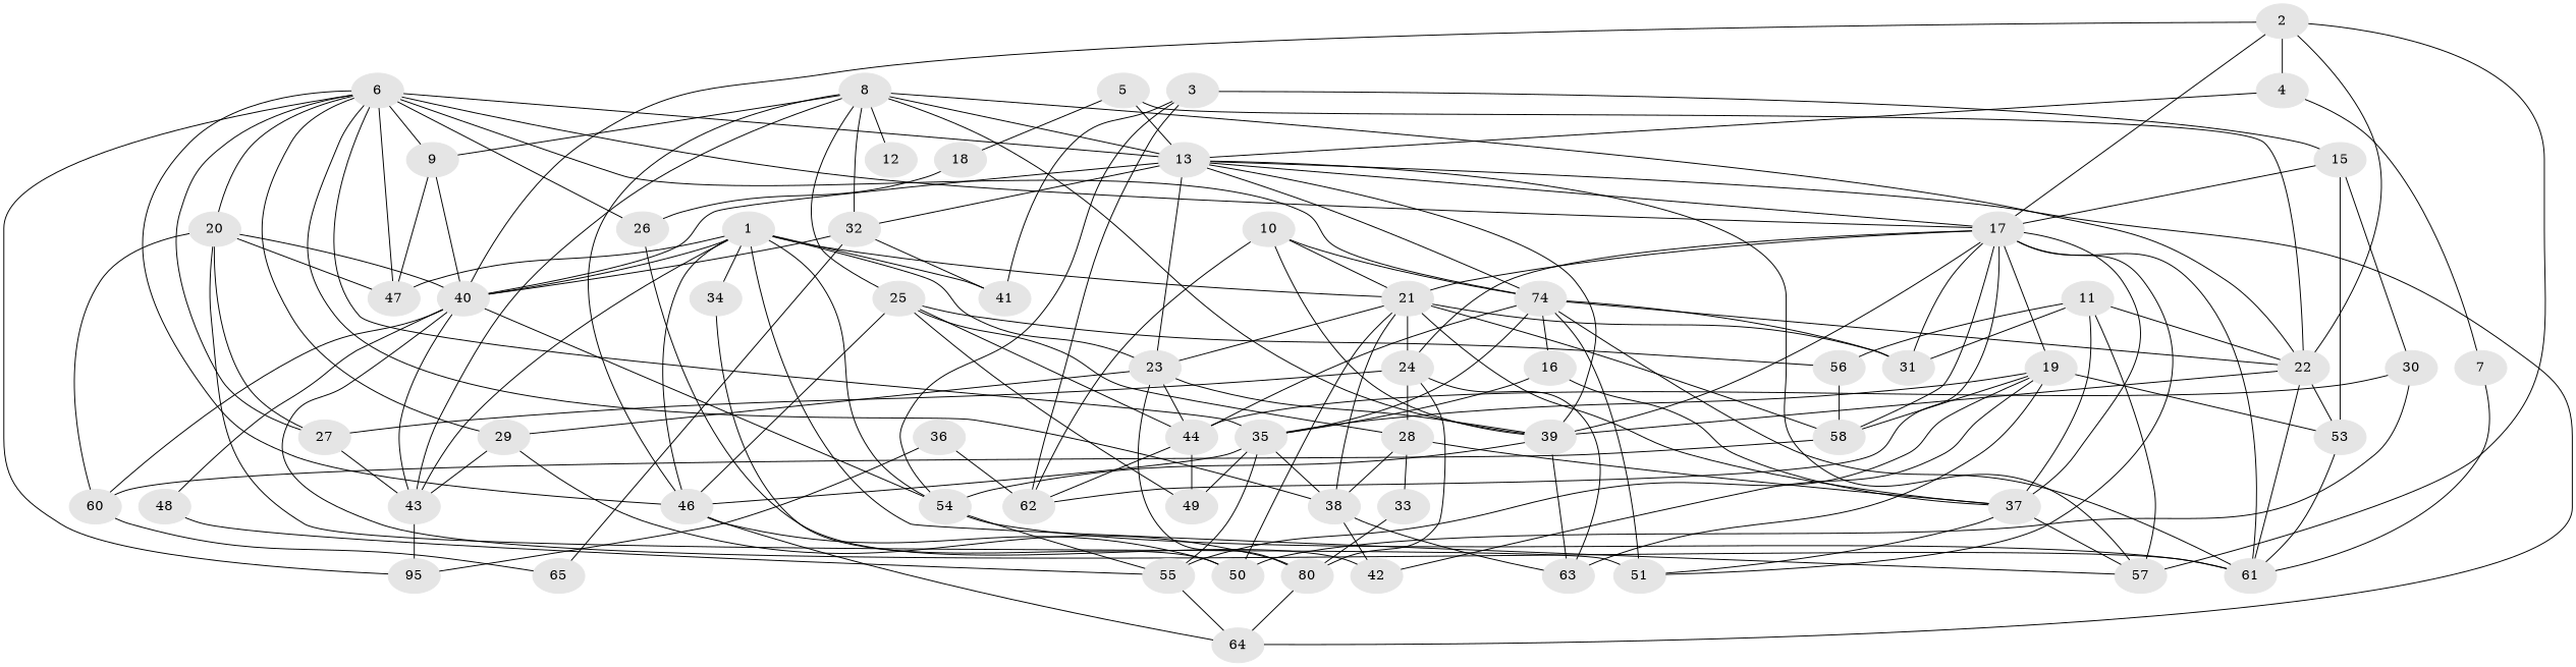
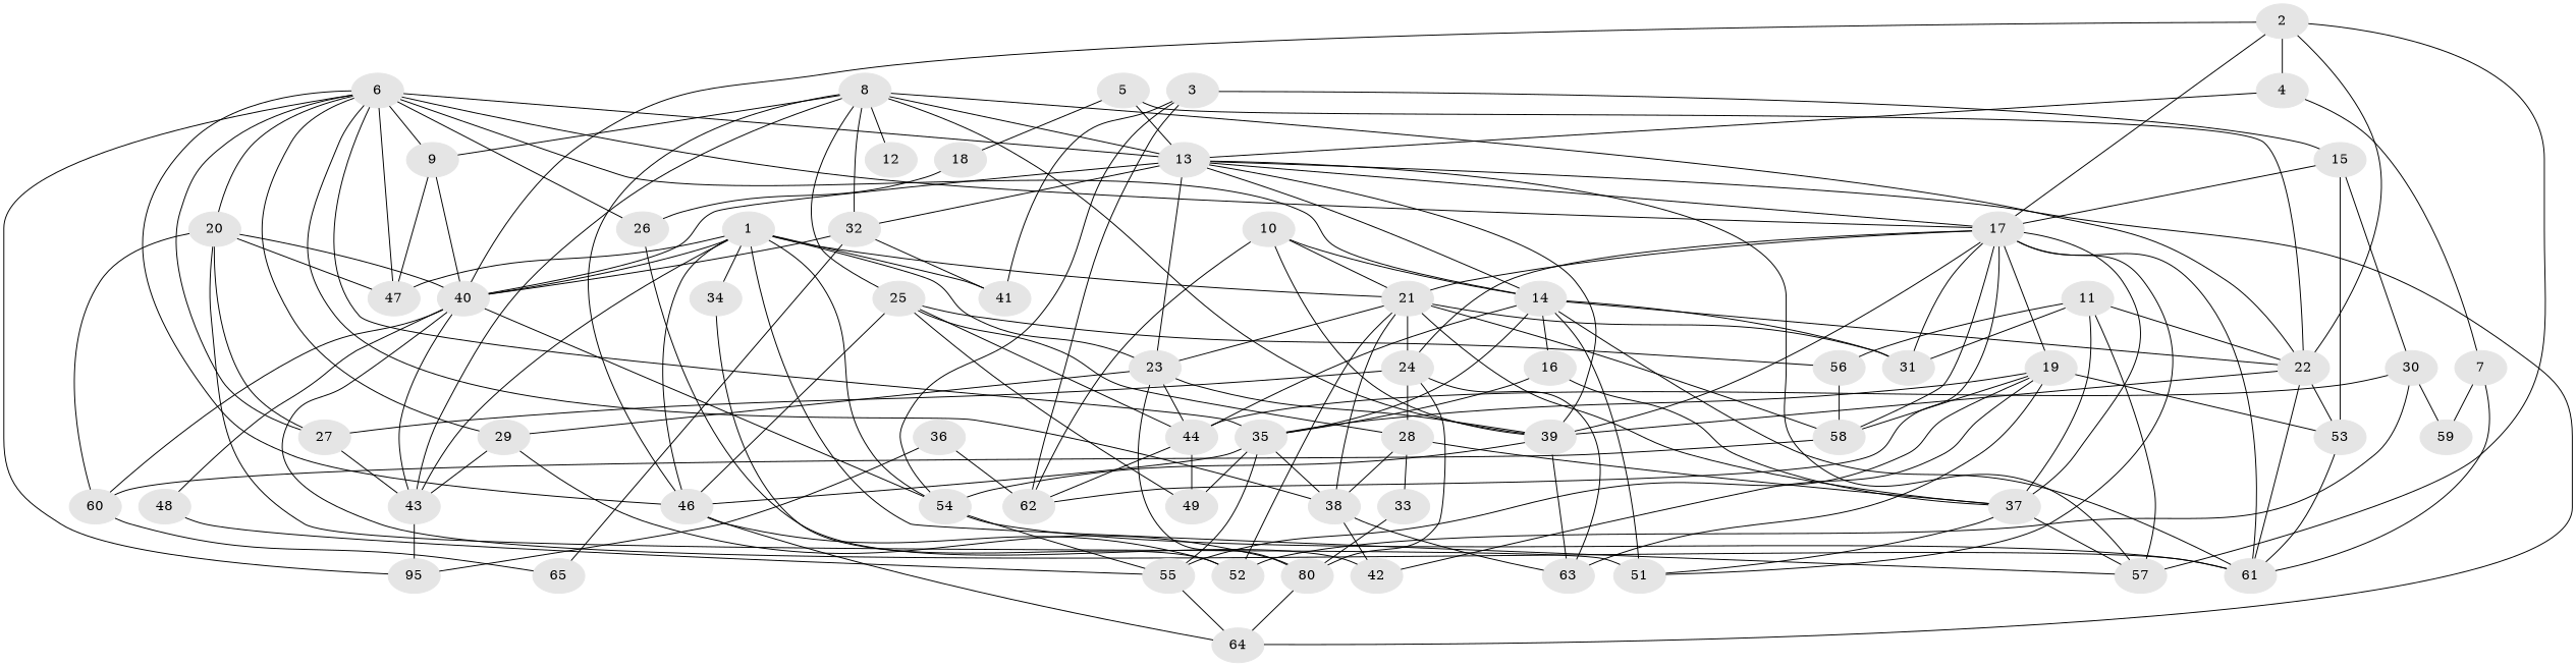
  graph {
    node [color=gray90 style=filled]
    edge [weight=1.0]
    1
    21
    23
    34
    40
    41
    43
    46
    47
    54
    57
    38
    31
    37
    24
    58
-   52 [label=50]
+   52
    29
    39
    44
    n21 [label=80]
    61
    60
    48
    n25 [label=95]
    64
    55
    2
    4
    17
    22
    7
    13
    62
    51
    19
    53
    3
    15
    30
-   14 [label=74]
+   59
+   14
    32
    5
    18
    26
    6
    9
    20
    27
    35
    16
    42
    49
    63
    8
    12
    25
    56
    28
    65
    10
    11
    33
    36
    1 -- 21
    1 -- 23
    1 -- 34
    1 -- 40
    1 -- 41
    1 -- 43
    1 -- 46
    1 -- 47
    1 -- 54
    1 -- 57
    21 -- 23
    21 -- 38
    21 -- 31 [weight=2.0]
    21 -- 37
    21 -- 24
    21 -- 58
    21 -- 52
    23 -- 29
    23 -- 39
    23 -- 44
    23 -- n21
    34 -- 52
    40 -- 43
    40 -- 54
    40 -- 61
    40 -- 60
    40 -- 48
    43 -- n25
    46 -- 52
    46 -- 64
    54 -- 61
    54 -- 55
    38 -- 42
    38 -- 63
    37 -- 57
    37 -- 51
    24 -- n21 [weight=2.0]
    24 -- 27
    24 -- 63
    24 -- 28
    58 -- 60
    29 -- 43
    29 -- n21
    39 -- 54
    39 -- 63
    44 -- 62
    44 -- 49
    n21 -- 64
    60 -- 65
    48 -- 55
    55 -- 64
    2 -- 40
    2 -- 57
    2 -- 4
    2 -- 17
    2 -- 22
    4 -- 7
    4 -- 13
    17 -- 21
    17 -- 31
    17 -- 37 [weight=2.0]
    17 -- 24
    17 -- 58
    17 -- 39
    17 -- 61
    17 -- 62
    17 -- 51
    17 -- 19
    22 -- 39
    22 -- 61
    22 -- 53
    7 -- 61
+   7 -- 59
    13 -- 23
    13 -- 40
    13 -- 57
    13 -- 39 [weight=2.0]
    13 -- 64
    13 -- 17
    13 -- 14 [weight=2.0]
    13 -- 32
    19 -- 58
    19 -- 55
    19 -- 53
    19 -- 35
    19 -- 42
    19 -- 63
    53 -- 61
    3 -- 41
    3 -- 54
    3 -- 62
    3 -- 15
    15 -- 17
    15 -- 53
    15 -- 30
    30 -- 52
    30 -- 44
+   30 -- 59
    14 -- 31
    14 -- 44
    14 -- 61
    14 -- 22
    14 -- 51 [weight=3.0]
    14 -- 35
    14 -- 16
    32 -- 40 [weight=2.0]
    32 -- 41
    32 -- 65
    5 -- 22
    5 -- 13 [weight=2.0]
    5 -- 18
    18 -- 26
    26 -- 42
    6 -- 46
    6 -- 47
    6 -- 38
    6 -- 29
    6 -- n25
    6 -- 17
    6 -- 13 [weight=3.0]
    6 -- 14
    6 -- 26
    6 -- 9
    6 -- 20
    6 -- 27
    6 -- 35
    9 -- 40
    9 -- 47
    20 -- 40
    20 -- 47
    20 -- 60 [weight=2.0]
    20 -- 51
    20 -- 27
    27 -- 43
    35 -- 46
    35 -- 38
    35 -- 55
    35 -- 49
    16 -- 37
    16 -- 35
    8 -- 43
    8 -- 46
    8 -- 39
    8 -- 22
    8 -- 13
    8 -- 32
    8 -- 9
    8 -- 12 [weight=2.0]
    8 -- 25
    25 -- 46
    25 -- 44
    25 -- 49
    25 -- 56
    25 -- 28 [weight=2.0]
    56 -- 58
    28 -- 38
    28 -- 37 [weight=2.0]
    28 -- 33
    10 -- 21
    10 -- 39
    10 -- 62
    10 -- 14 [weight=2.0]
    11 -- 57
    11 -- 31
    11 -- 37
    11 -- 22 [weight=2.0]
    11 -- 56
    33 -- n21
    36 -- n25
    36 -- 62
  }
